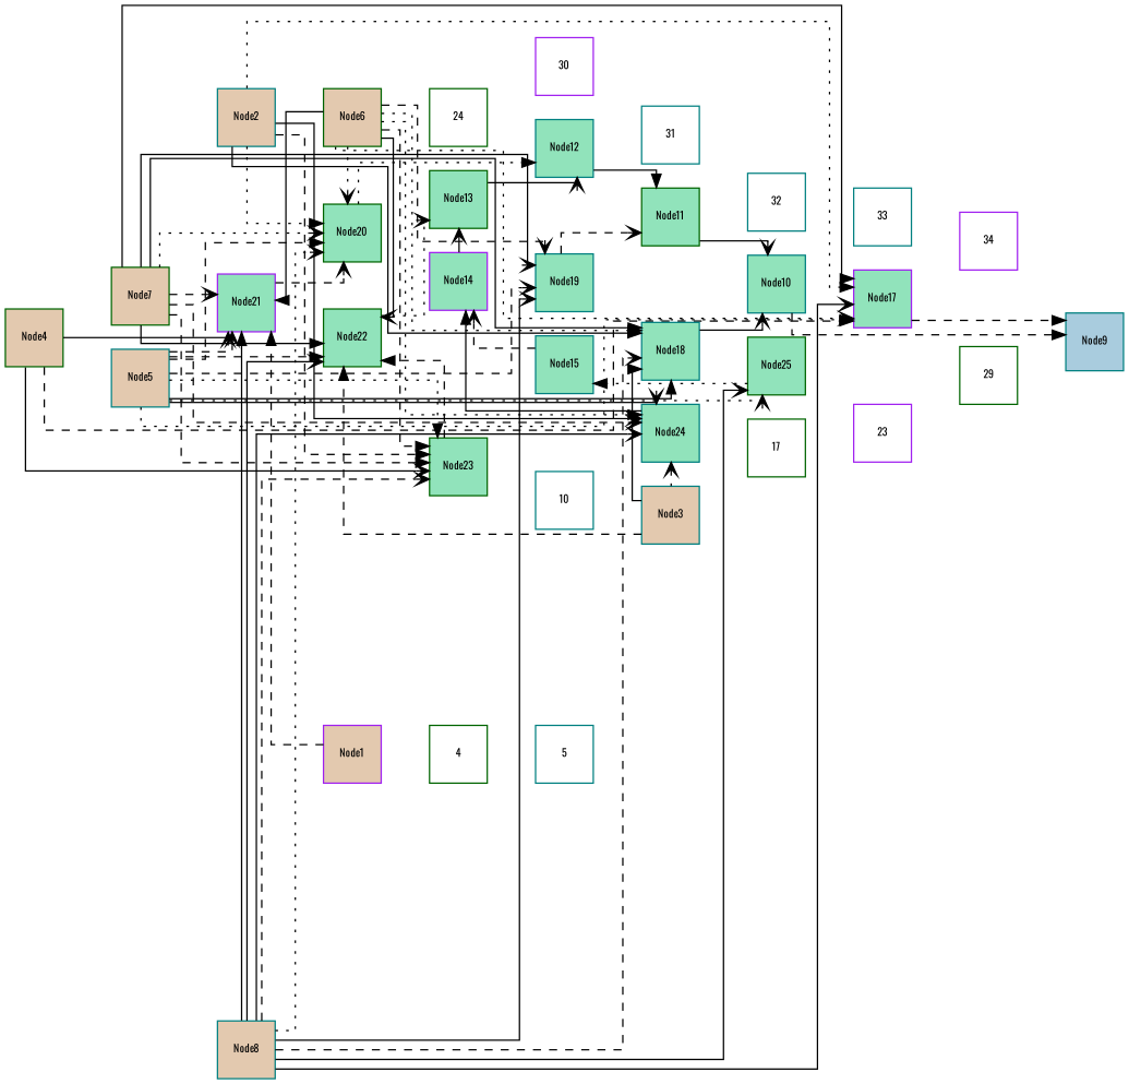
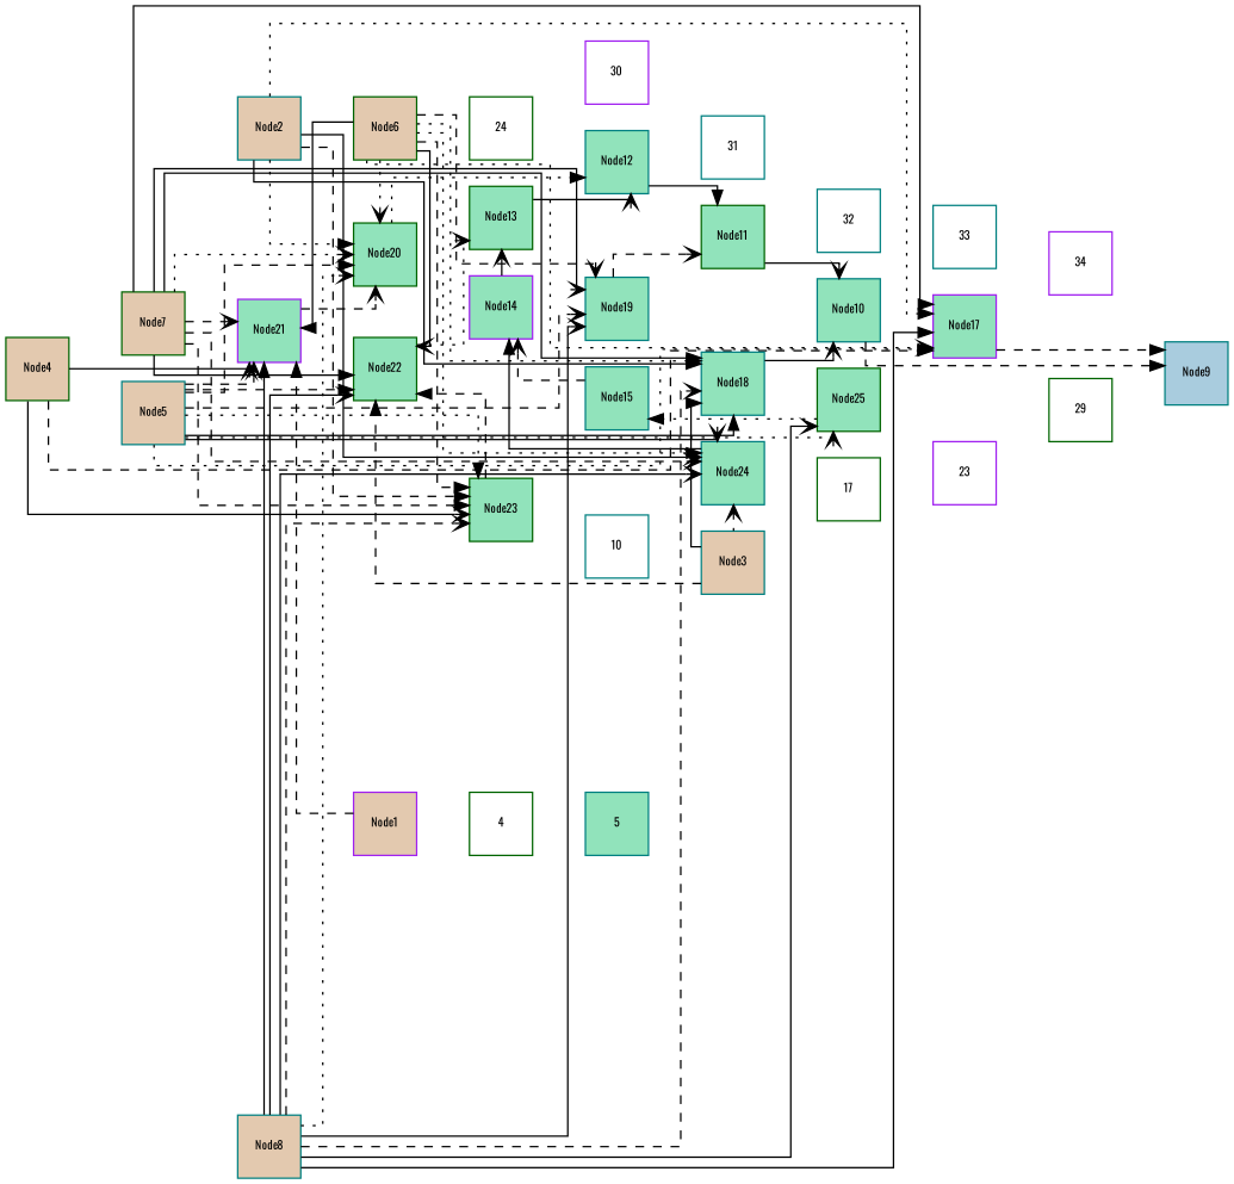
  digraph {
    fontname=Oswald
    rank=same
    rankdir=LR
    splines=ortho
    node [color=teal fillcolor="#91e3bb" fixedsize=true fontname=Oswald fontsize=8 shape=square style=filled]
    edge [constraint=false fontname=Oswald style=invis]
    n1 [color=darkgreen fillcolor="#e3c9af" label=Node4 width=0.6]
    n2 [fillcolor="#e3c9af" label=Node5 width=0.6]
    n3 [color=darkgreen fillcolor="#e3c9af" label=Node7 width=0.6]
    n4 [color=purple label=Node21 width=0.6]
    n5 [color=darkgreen label=Node23 width=0.6]
    n6 [color=purple label=Node17 width=0.6]
    n7 [fillcolor="#e3c9af" label=Node8 width=0.6]
    n8 [color=darkgreen label=Node22 width=0.6]
    n9 [color=darkgreen label=Node20 width=0.6]
    n10 [label=Node24 width=0.6]
    n11 [label=Node19 width=0.6]
    n12 [label=Node18 width=0.6]
    n13 [color=darkgreen label=Node25 width=0.6]
    n14 [fillcolor="#e3c9af" label=Node2 width=0.6]
    n15 [fillcolor="#ffffff" label=10 width=0.6]
    n16 [label=Node15 width=0.6]
    n17 [color=darkgreen fillcolor="#ffffff" label=29 width=0.6]
    n18 [fillcolor="#a9ccde" label=Node9 width=0.6]
    n19 [color=purple fillcolor="#ffffff" label=34 width=0.6]
    n20 [color=purple fillcolor="#e3c9af" label=Node1 width=0.6]
    n21 [color=purple label=Node14 width=0.6]
    n22 [color=darkgreen label=Node13 width=0.6]
    n23 [label=Node12 width=0.6]
    n24 [color=darkgreen fillcolor="#ffffff" label=17 width=0.6]
    n25 [color=darkgreen label=Node11 width=0.6]
    n26 [label=Node10 width=0.6]
    n27 [color=purple fillcolor="#ffffff" label=23 width=0.6]
    n28 [color=darkgreen fillcolor="#ffffff" label=4 width=0.6]
-   n29 [fillcolor="#ffffff" label=5 width=0.6]
+   n29 [label=5 width=0.6]
    n30 [fillcolor="#e3c9af" label=Node3 width=0.6]
    n31 [color=darkgreen fillcolor="#e3c9af" label=Node6 width=0.6]
    n32 [color=darkgreen fillcolor="#ffffff" label=24 width=0.6]
    n33 [fillcolor="#ffffff" label=31 width=0.6]
    n34 [color=purple fillcolor="#ffffff" label=30 width=0.6]
    n35 [fillcolor="#ffffff" label=32 width=0.6]
    n36 [fillcolor="#ffffff" label=33 width=0.6]
    n1 -> n2 [constraint=true]
    n1 -> n3 [constraint=true]
    n1 -> n4 [arrowhead=vee style=solid]
    n1 -> n5 [arrowhead=vee style=solid]
    n1 -> n6 [arrowhead=normal style=dashed]
    n2 -> n4 [arrowhead=vee style=dashed]
    n2 -> n4 [constraint=true]
    n2 -> n5 [arrowhead=normal style=dotted]
    n2 -> n6 [arrowhead=normal style=dotted]
    n2 -> n7 [constraint=true]
    n2 -> n8 [arrowhead=normal style=dashed]
    n2 -> n9 [arrowhead=normal style=dashed]
    n2 -> n10 [arrowhead=vee style=solid]
    n2 -> n11 [arrowhead=vee style=dashed]
    n2 -> n12 [arrowhead=normal style=solid]
    n2 -> n13 [arrowhead=vee style=dotted]
    n3 -> n4 [arrowhead=vee style=dashed]
    n3 -> n4 [constraint=true]
    n3 -> n5 [arrowhead=normal style=dashed]
    n3 -> n6 [arrowhead=normal style=solid]
    n3 -> n8 [arrowhead=normal style=solid]
    n3 -> n9 [arrowhead=vee style=dotted]
    n3 -> n10 [arrowhead=vee style=dashed]
    n3 -> n11 [arrowhead=vee style=solid]
    n3 -> n12 [arrowhead=normal style=solid]
    n3 -> n14 [constraint=true]
    n4 -> n8 [constraint=true]
    n4 -> n9 [arrowhead=vee style=dashed]
    n4 -> n9 [constraint=true]
    n5 -> n8 [arrowhead=normal style=dashed]
    n5 -> n15 [constraint=true]
    n5 -> n16 [constraint=true]
    n6 -> n17 [constraint=true]
    n6 -> n18 [arrowhead=normal style=dashed]
    n6 -> n19 [constraint=true]
    n7 -> n4 [arrowhead=normal style=solid]
    n7 -> n5 [arrowhead=vee style=dashed]
-   n7 -> n6 [arrowhead=vee style=solid]
+   n7 -> n6 [arrowhead=normal style=solid]
    n7 -> n8 [arrowhead=vee style=solid]
    n7 -> n8 [constraint=true]
    n7 -> n9 [arrowhead=vee style=dotted]
    n7 -> n10 [arrowhead=vee style=solid]
    n7 -> n11 [arrowhead=vee style=solid]
    n7 -> n12 [arrowhead=vee style=dashed]
    n7 -> n13 [arrowhead=vee style=solid]
    n7 -> n20 [constraint=true]
    n8 -> n5 [constraint=true]
    n8 -> n21 [constraint=true]
    n8 -> n22 [arrowhead=vee style=dotted]
    n9 -> n21 [constraint=true]
    n9 -> n22 [constraint=true]
    n9 -> n23 [arrowhead=normal style=dotted]
    n10 -> n13 [constraint=true]
    n10 -> n21 [arrowhead=normal style=solid]
    n10 -> n24 [constraint=true]
    n11 -> n12 [constraint=true]
    n11 -> n25 [arrowhead=vee style=dashed]
    n11 -> n25 [constraint=true]
    n12 -> n13 [constraint=true]
    n12 -> n26 [arrowhead=vee style=solid]
    n12 -> n26 [constraint=true]
    n13 -> n6 [constraint=true]
    n13 -> n16 [arrowhead=normal style=dotted]
    n13 -> n27 [constraint=true]
    n14 -> n5 [arrowhead=normal style=dashed]
    n14 -> n6 [arrowhead=normal style=dotted]
    n14 -> n9 [arrowhead=normal style=dotted]
    n14 -> n9 [constraint=true]
    n14 -> n10 [arrowhead=vee style=solid]
    n14 -> n12 [arrowhead=normal style=solid]
    n14 -> n31 [constraint=true]
    n15 -> n10 [constraint=true]
    n15 -> n30 [constraint=true]
    n16 -> n10 [constraint=true]
    n16 -> n12 [constraint=true]
    n16 -> n21 [arrowhead=vee style=dashed]
    n17 -> n18 [constraint=true]
    n19 -> n18 [constraint=true]
    n20 -> n4 [arrowhead=normal style=dashed]
    n20 -> n5 [constraint=true]
    n20 -> n28 [constraint=true]
    n21 -> n11 [constraint=true]
    n21 -> n16 [constraint=true]
    n21 -> n22 [arrowhead=vee style=solid]
    n22 -> n11 [constraint=true]
    n22 -> n23 [arrowhead=vee style=solid]
    n22 -> n23 [constraint=true]
    n23 -> n25 [arrowhead=normal style=solid]
    n23 -> n25 [constraint=true]
    n23 -> n33 [constraint=true]
    n24 -> n27 [constraint=true]
    n25 -> n26 [arrowhead=vee style=solid]
    n25 -> n26 [constraint=true]
    n25 -> n35 [constraint=true]
    n26 -> n6 [constraint=true]
    n26 -> n18 [arrowhead=normal style=dashed]
    n26 -> n36 [constraint=true]
    n27 -> n17 [constraint=true]
    n28 -> n15 [constraint=true]
    n28 -> n29 [constraint=true]
    n29 -> n30 [constraint=true]
    n30 -> n8 [arrowhead=normal style=dashed]
    n30 -> n10 [arrowhead=vee style=dotted]
    n30 -> n12 [arrowhead=normal style=solid]
    n30 -> n24 [constraint=true]
    n31 -> n4 [arrowhead=normal style=solid]
    n31 -> n5 [arrowhead=normal style=dashed]
    n31 -> n6 [arrowhead=vee style=dotted]
    n31 -> n8 [arrowhead=vee style=solid]
    n31 -> n9 [arrowhead=vee style=dotted]
    n31 -> n10 [arrowhead=normal style=dotted]
    n31 -> n11 [arrowhead=vee style=dashed]
    n31 -> n12 [arrowhead=normal style=dotted]
    n31 -> n22 [constraint=true]
    n31 -> n32 [constraint=true]
    n32 -> n23 [constraint=true]
    n32 -> n34 [constraint=true]
    n33 -> n35 [constraint=true]
    n34 -> n33 [constraint=true]
    n35 -> n36 [constraint=true]
    n36 -> n19 [constraint=true]
  }
